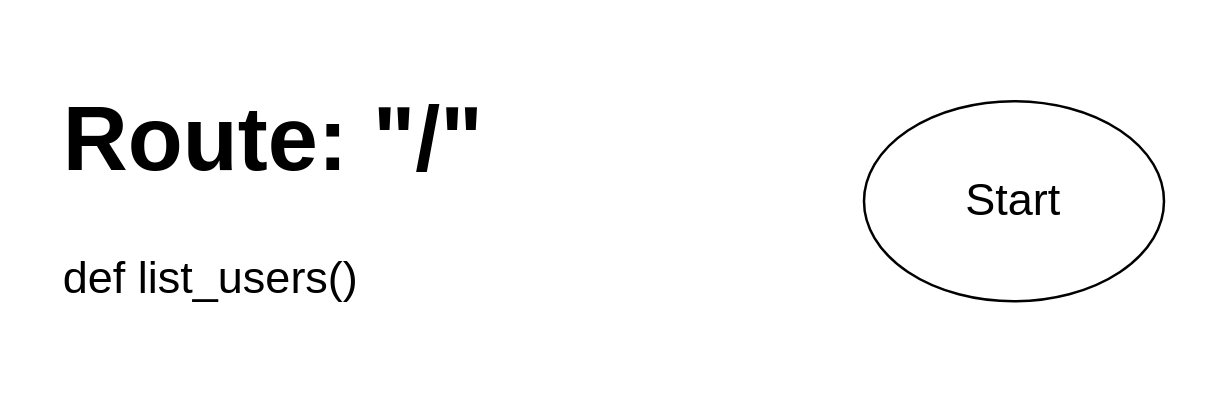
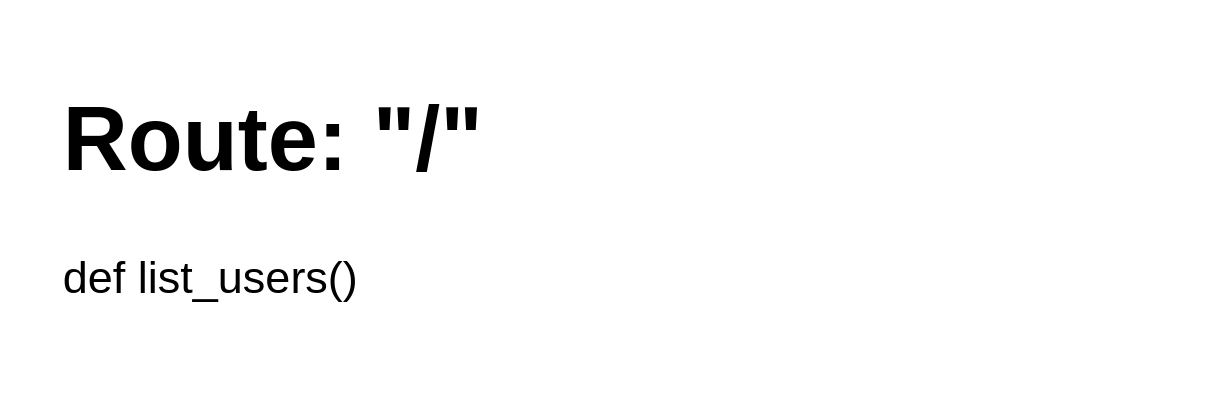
  <mxCell id="0" />
  <mxCell id="1" parent="0" />
  <mxCell id="2" value="&lt;h1&gt;Route: &quot;/&quot;&lt;/h1&gt;&lt;p&gt;def list_users()&lt;/p&gt;" style="text;html=1;strokeColor=none;fillColor=none;spacing=5;spacingTop=-20;whiteSpace=wrap;overflow=hidden;rounded=0;fontSize=18;" vertex="1" parent="1"><mxGeometry x="20" y="20" width="280" height="120" as="geometry" /></mxCell>
- <mxCell id="3" value="Start" style="ellipse;whiteSpace=wrap;html=1;fontSize=18;" vertex="1" parent="1"><mxGeometry x="345" y="40" width="120" height="80" as="geometry" /></mxCell>
